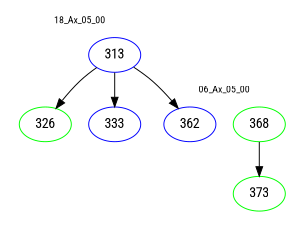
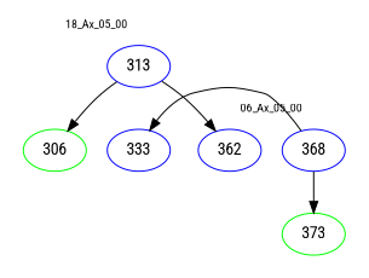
  digraph {
    fontname="Roboto Condensed"
    node [color=blue fontname="Roboto Condensed"]
    edge [color=black fontname="Roboto Condensed"]
    n1 [label=313]
-   n2 [color=green label=326]
+   n2 [color=green label=306]
    n3 [label=333]
-   n4 [color=green label=368]
+   n4 [label=368]
    n5 [label=362]
    n6 [color=green label=373]
    subgraph cluster_1 {
      color=white
      fontsize=10
      label="18_Ax_05_00"
      n1
      n2
      n3
    }
    subgraph cluster_2 {
      color=white
      fontsize=10
      label="06_Ax_05_00"
      n4
      n5
      n6
    }
    n1 -> n2
-   n1 -> n3
+   n4 -> n3
    n1 -> n5
    n4 -> n6
  }
